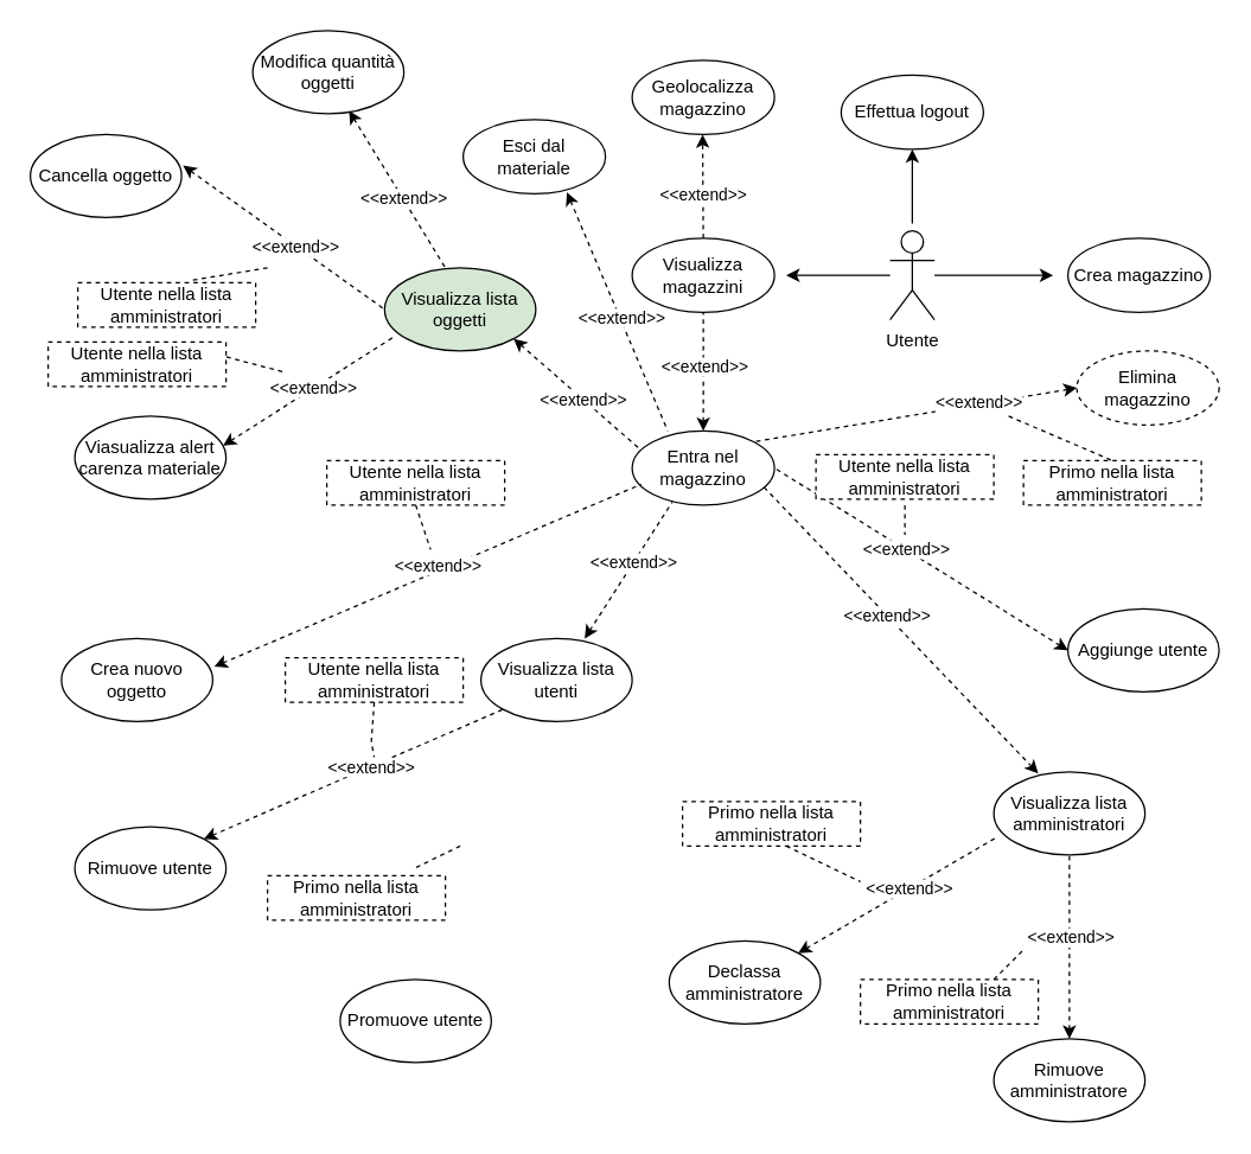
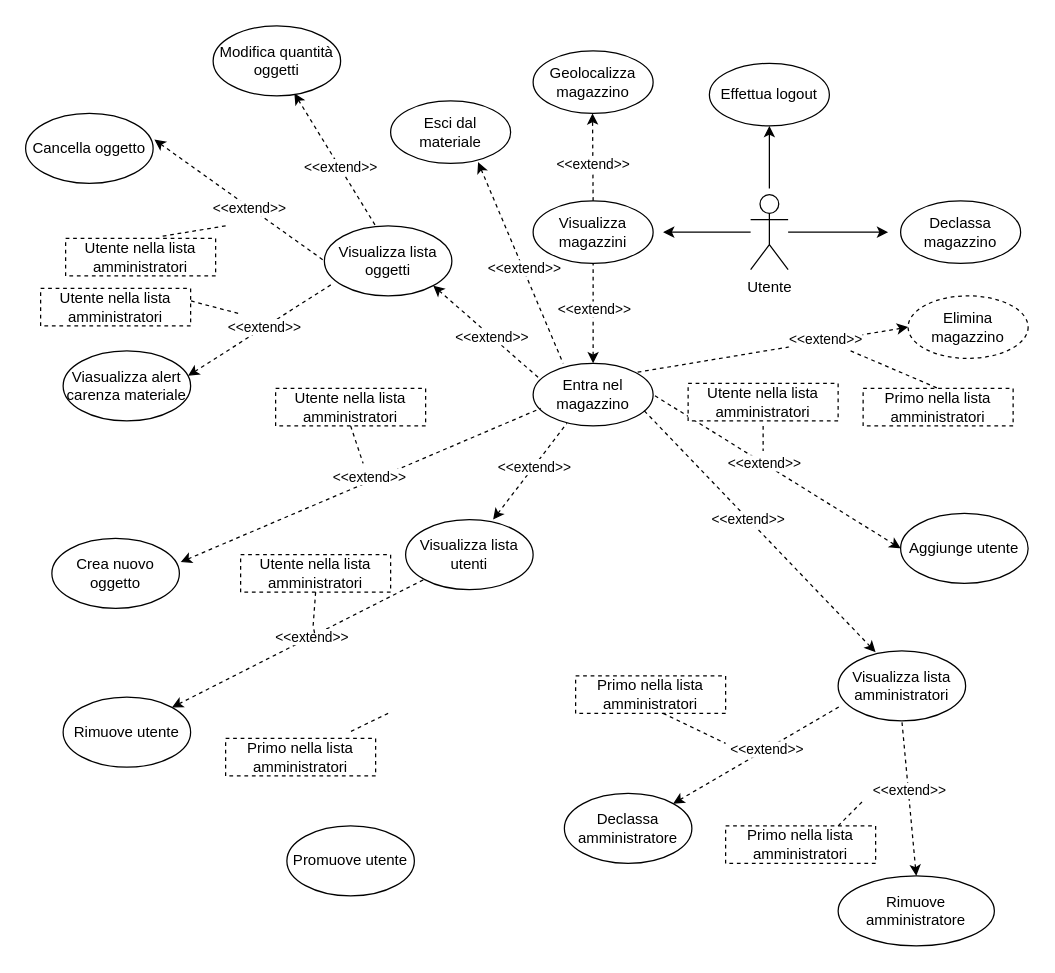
  <mxCell id="0" />
  <mxCell id="1" parent="0" />
  <mxCell id="2" value="Utente" style="shape=umlActor;verticalLabelPosition=bottom;verticalAlign=top;html=1;outlineConnect=0;" vertex="1" parent="1"><mxGeometry x="600" y="155" width="30" height="60" as="geometry" /></mxCell>
  <mxCell id="3" value="" style="endArrow=classic;html=1;rounded=0;" edge="1" parent="1" source="2"><mxGeometry width="50" height="50" relative="1" as="geometry"><mxPoint x="650" y="184.5" as="sourcePoint" /><mxPoint x="710" y="185" as="targetPoint" /></mxGeometry></mxCell>
- <mxCell id="4" value="Crea magazzino" style="ellipse;whiteSpace=wrap;html=1;" vertex="1" parent="1"><mxGeometry x="720" y="160" width="96" height="50" as="geometry" /></mxCell>
+ <mxCell id="4" value="Declassa magazzino" style="ellipse;whiteSpace=wrap;html=1;" vertex="1" parent="1"><mxGeometry x="720" y="160" width="96" height="50" as="geometry" /></mxCell>
  <mxCell id="5" value="" style="endArrow=classic;html=1;rounded=0;" edge="1" parent="1" source="2"><mxGeometry width="50" height="50" relative="1" as="geometry"><mxPoint x="460" y="185" as="sourcePoint" /><mxPoint x="530" y="185" as="targetPoint" /></mxGeometry></mxCell>
  <mxCell id="6" value="" style="endArrow=none;dashed=1;html=1;rounded=0;entryX=0.5;entryY=1;entryDx=0;entryDy=0;startArrow=classic;startFill=1;exitX=0.5;exitY=0;exitDx=0;exitDy=0;" edge="1" parent="1" source="8" target="22"><mxGeometry width="50" height="50" relative="1" as="geometry"><mxPoint x="474" y="320" as="sourcePoint" /><mxPoint x="700" y="280" as="targetPoint" /></mxGeometry></mxCell>
  <mxCell id="7" value="&amp;lt;&amp;lt;extend&amp;gt;&amp;gt;" style="edgeLabel;html=1;align=center;verticalAlign=middle;resizable=0;points=[];" vertex="1" connectable="0" parent="6"><mxGeometry x="0.108" relative="1" as="geometry"><mxPoint as="offset" /></mxGeometry></mxCell>
  <mxCell id="8" value="Entra nel magazzino" style="ellipse;whiteSpace=wrap;html=1;" vertex="1" parent="1"><mxGeometry x="426" y="290" width="96" height="50" as="geometry" /></mxCell>
  <mxCell id="9" value="" style="endArrow=classic;dashed=1;html=1;rounded=0;entryX=0.5;entryY=1;entryDx=0;entryDy=0;startArrow=none;startFill=0;endFill=1;" edge="1" parent="1" source="22"><mxGeometry width="50" height="50" relative="1" as="geometry"><mxPoint x="473.5" y="164" as="sourcePoint" /><mxPoint x="473.5" y="90" as="targetPoint" /></mxGeometry></mxCell>
  <mxCell id="10" value="&amp;lt;&amp;lt;extend&amp;gt;&amp;gt;" style="edgeLabel;html=1;align=center;verticalAlign=middle;resizable=0;points=[];" vertex="1" connectable="0" parent="9"><mxGeometry x="0.108" relative="1" as="geometry"><mxPoint y="9" as="offset" /></mxGeometry></mxCell>
  <mxCell id="11" value="Geolocalizza magazzino" style="ellipse;whiteSpace=wrap;html=1;" vertex="1" parent="1"><mxGeometry x="426" y="40" width="96" height="50" as="geometry" /></mxCell>
  <mxCell id="12" value="" style="endArrow=none;dashed=1;html=1;rounded=0;startArrow=classic;startFill=1;exitX=0.729;exitY=0.98;exitDx=0;exitDy=0;exitPerimeter=0;" edge="1" parent="1" source="14"><mxGeometry width="50" height="50" relative="1" as="geometry"><mxPoint x="300" y="53" as="sourcePoint" /><mxPoint x="450" y="290" as="targetPoint" /></mxGeometry></mxCell>
  <mxCell id="13" value="&amp;lt;&amp;lt;extend&amp;gt;&amp;gt;" style="edgeLabel;html=1;align=center;verticalAlign=middle;resizable=0;points=[];" vertex="1" connectable="0" parent="12"><mxGeometry x="0.053" y="1" relative="1" as="geometry"><mxPoint as="offset" /></mxGeometry></mxCell>
  <mxCell id="14" value="Esci dal materiale" style="ellipse;whiteSpace=wrap;html=1;" vertex="1" parent="1"><mxGeometry x="312" y="80" width="96" height="50" as="geometry" /></mxCell>
  <mxCell id="15" value="" style="endArrow=none;dashed=1;html=1;rounded=0;entryX=0.052;entryY=0.24;entryDx=0;entryDy=0;startArrow=classic;startFill=1;exitX=1;exitY=1;exitDx=0;exitDy=0;entryPerimeter=0;" edge="1" parent="1" source="17" target="8"><mxGeometry width="50" height="50" relative="1" as="geometry"><mxPoint x="320" y="240" as="sourcePoint" /><mxPoint x="473.5" y="370" as="targetPoint" /></mxGeometry></mxCell>
  <mxCell id="16" value="&amp;lt;&amp;lt;extend&amp;gt;&amp;gt;" style="edgeLabel;html=1;align=center;verticalAlign=middle;resizable=0;points=[];" vertex="1" connectable="0" parent="15"><mxGeometry x="0.108" relative="1" as="geometry"><mxPoint as="offset" /></mxGeometry></mxCell>
- <mxCell id="17" value="Visualizza lista oggetti" style="ellipse;whiteSpace=wrap;html=1;fillColor=#d5e8d4;" vertex="1" parent="1"><mxGeometry x="259" y="180" width="102" height="56" as="geometry" /></mxCell>
+ <mxCell id="17" value="Visualizza lista oggetti" style="ellipse;whiteSpace=wrap;html=1;" vertex="1" parent="1"><mxGeometry x="259" y="180" width="102" height="56" as="geometry" /></mxCell>
  <mxCell id="18" value="" style="endArrow=none;dashed=1;html=1;rounded=0;startArrow=classic;startFill=1;exitX=0.637;exitY=0.964;exitDx=0;exitDy=0;exitPerimeter=0;" edge="1" parent="1" source="20"><mxGeometry width="50" height="50" relative="1" as="geometry"><mxPoint x="430" y="460" as="sourcePoint" /><mxPoint x="300" y="180" as="targetPoint" /></mxGeometry></mxCell>
  <mxCell id="19" value="&amp;lt;&amp;lt;extend&amp;gt;&amp;gt;" style="edgeLabel;html=1;align=center;verticalAlign=middle;resizable=0;points=[];" vertex="1" connectable="0" parent="18"><mxGeometry x="0.108" relative="1" as="geometry"><mxPoint as="offset" /></mxGeometry></mxCell>
  <mxCell id="20" value="Modifica quantità oggetti" style="ellipse;whiteSpace=wrap;html=1;" vertex="1" parent="1"><mxGeometry x="170" y="20" width="102" height="56" as="geometry" /></mxCell>
  <mxCell id="21" value="" style="endArrow=classic;dashed=1;html=1;rounded=0;entryX=0.5;entryY=1;entryDx=0;entryDy=0;startArrow=none;startFill=0;endFill=1;" edge="1" parent="1" target="22"><mxGeometry width="50" height="50" relative="1" as="geometry"><mxPoint x="473.5" y="164" as="sourcePoint" /><mxPoint x="473.5" y="90" as="targetPoint" /></mxGeometry></mxCell>
  <mxCell id="22" value="Visualizza magazzini" style="ellipse;whiteSpace=wrap;html=1;" vertex="1" parent="1"><mxGeometry x="426" y="160" width="96" height="50" as="geometry" /></mxCell>
- <mxCell id="23" value="Visualizza lista utenti" style="ellipse;whiteSpace=wrap;html=1;" vertex="1" parent="1"><mxGeometry x="324" y="430" width="102" height="56" as="geometry" /></mxCell>
+ <mxCell id="23" value="Visualizza lista utenti" style="ellipse;whiteSpace=wrap;html=1;" vertex="1" parent="1"><mxGeometry x="324" y="415" width="102" height="56" as="geometry" /></mxCell>
  <mxCell id="24" value="" style="endArrow=none;dashed=1;html=1;rounded=0;startArrow=classic;startFill=1;exitX=0.686;exitY=0;exitDx=0;exitDy=0;entryX=0.281;entryY=0.96;entryDx=0;entryDy=0;entryPerimeter=0;exitPerimeter=0;" edge="1" parent="1" source="23" target="8"><mxGeometry width="50" height="50" relative="1" as="geometry"><mxPoint x="440" y="410" as="sourcePoint" /><mxPoint x="420" y="340" as="targetPoint" /></mxGeometry></mxCell>
  <mxCell id="25" value="&amp;lt;&amp;lt;extend&amp;gt;&amp;gt;" style="edgeLabel;html=1;align=center;verticalAlign=middle;resizable=0;points=[];" vertex="1" connectable="0" parent="24"><mxGeometry x="0.108" relative="1" as="geometry"><mxPoint as="offset" /></mxGeometry></mxCell>
  <mxCell id="26" value="" style="endArrow=none;dashed=1;html=1;rounded=0;startArrow=classic;startFill=1;exitX=0.294;exitY=0.018;exitDx=0;exitDy=0;entryX=0.927;entryY=0.76;entryDx=0;entryDy=0;exitPerimeter=0;entryPerimeter=0;" edge="1" parent="1" source="28" target="8"><mxGeometry width="50" height="50" relative="1" as="geometry"><mxPoint x="400" y="490" as="sourcePoint" /><mxPoint x="450" y="340" as="targetPoint" /></mxGeometry></mxCell>
  <mxCell id="27" value="&amp;lt;&amp;lt;extend&amp;gt;&amp;gt;" style="edgeLabel;html=1;align=center;verticalAlign=middle;resizable=0;points=[];" vertex="1" connectable="0" parent="26"><mxGeometry x="0.108" relative="1" as="geometry"><mxPoint as="offset" /></mxGeometry></mxCell>
  <mxCell id="28" value="Visualizza lista amministratori" style="ellipse;whiteSpace=wrap;html=1;" vertex="1" parent="1"><mxGeometry x="670" y="520" width="102" height="56" as="geometry" /></mxCell>
  <mxCell id="29" value="" style="endArrow=none;dashed=1;html=1;rounded=0;entryX=0.063;entryY=0.72;entryDx=0;entryDy=0;startArrow=classic;startFill=1;exitX=1.01;exitY=0.339;exitDx=0;exitDy=0;exitPerimeter=0;entryPerimeter=0;" edge="1" parent="1" source="31" target="8"><mxGeometry width="50" height="50" relative="1" as="geometry"><mxPoint x="160" y="410" as="sourcePoint" /><mxPoint x="450" y="340" as="targetPoint" /></mxGeometry></mxCell>
  <mxCell id="30" value="&amp;lt;&amp;lt;extend&amp;gt;&amp;gt;" style="edgeLabel;html=1;align=center;verticalAlign=middle;resizable=0;points=[];" vertex="1" connectable="0" parent="29"><mxGeometry x="0.108" relative="1" as="geometry"><mxPoint x="-10" as="offset" /></mxGeometry></mxCell>
  <mxCell id="31" value="Crea nuovo oggetto" style="ellipse;whiteSpace=wrap;html=1;" vertex="1" parent="1"><mxGeometry x="41" y="430" width="102" height="56" as="geometry" /></mxCell>
  <mxCell id="32" value="" style="endArrow=none;dashed=1;html=1;rounded=0;" edge="1" parent="1"><mxGeometry width="50" height="50" relative="1" as="geometry"><mxPoint x="610" y="340" as="sourcePoint" /><mxPoint x="610" y="360" as="targetPoint" /></mxGeometry></mxCell>
  <mxCell id="33" value="" style="endArrow=none;dashed=1;html=1;rounded=0;startArrow=classic;startFill=1;entryX=0;entryY=0.5;entryDx=0;entryDy=0;exitX=1.01;exitY=0.375;exitDx=0;exitDy=0;exitPerimeter=0;" edge="1" parent="1" source="35" target="17"><mxGeometry width="50" height="50" relative="1" as="geometry"><mxPoint x="180" y="240" as="sourcePoint" /><mxPoint x="270" y="260" as="targetPoint" /></mxGeometry></mxCell>
  <mxCell id="34" value="&amp;lt;&amp;lt;extend&amp;gt;&amp;gt;" style="edgeLabel;html=1;align=center;verticalAlign=middle;resizable=0;points=[];" vertex="1" connectable="0" parent="33"><mxGeometry x="0.108" relative="1" as="geometry"><mxPoint as="offset" /></mxGeometry></mxCell>
  <mxCell id="35" value="Cancella oggetto" style="ellipse;whiteSpace=wrap;html=1;" vertex="1" parent="1"><mxGeometry x="20" y="90" width="102" height="56" as="geometry" /></mxCell>
  <mxCell id="36" value="" style="endArrow=none;dashed=1;html=1;rounded=0;entryX=1;entryY=0.5;entryDx=0;entryDy=0;" edge="1" parent="1"><mxGeometry width="50" height="50" relative="1" as="geometry"><mxPoint x="190" y="250" as="sourcePoint" /><mxPoint x="152" y="240" as="targetPoint" /><Array as="points" /></mxGeometry></mxCell>
  <mxCell id="37" value="" style="endArrow=none;dashed=1;html=1;rounded=0;entryX=0.069;entryY=0.821;entryDx=0;entryDy=0;startArrow=classic;startFill=1;entryPerimeter=0;exitX=0.98;exitY=0.357;exitDx=0;exitDy=0;exitPerimeter=0;" edge="1" parent="1" source="39" target="17"><mxGeometry width="50" height="50" relative="1" as="geometry"><mxPoint x="130" y="290" as="sourcePoint" /><mxPoint x="220.5" y="246" as="targetPoint" /></mxGeometry></mxCell>
  <mxCell id="38" value="&amp;lt;&amp;lt;extend&amp;gt;&amp;gt;" style="edgeLabel;html=1;align=center;verticalAlign=middle;resizable=0;points=[];" vertex="1" connectable="0" parent="37"><mxGeometry x="0.108" relative="1" as="geometry"><mxPoint x="-4" y="1" as="offset" /></mxGeometry></mxCell>
  <mxCell id="39" value="Viasualizza alert carenza materiale " style="ellipse;whiteSpace=wrap;html=1;" vertex="1" parent="1"><mxGeometry x="50" y="280" width="102" height="56" as="geometry" /></mxCell>
  <mxCell id="40" value="Utente nella lista amministratori" style="rounded=0;whiteSpace=wrap;html=1;dashed=1;" vertex="1" parent="1"><mxGeometry x="52" y="190" width="120" height="30" as="geometry" /></mxCell>
  <mxCell id="41" value="" style="endArrow=none;dashed=1;html=1;rounded=0;entryX=0.633;entryY=-0.05;entryDx=0;entryDy=0;entryPerimeter=0;" edge="1" parent="1" target="40"><mxGeometry width="50" height="50" relative="1" as="geometry"><mxPoint x="180" y="180" as="sourcePoint" /><mxPoint x="162" y="300" as="targetPoint" /><Array as="points" /></mxGeometry></mxCell>
  <mxCell id="42" value="" style="endArrow=none;dashed=1;html=1;rounded=0;startArrow=classic;startFill=1;entryX=0;entryY=1;entryDx=0;entryDy=0;exitX=1;exitY=0;exitDx=0;exitDy=0;" edge="1" parent="1" source="44" target="23"><mxGeometry width="50" height="50" relative="1" as="geometry"><mxPoint x="240" y="520" as="sourcePoint" /><mxPoint x="320" y="470" as="targetPoint" /></mxGeometry></mxCell>
  <mxCell id="43" value="&amp;lt;&amp;lt;extend&amp;gt;&amp;gt;" style="edgeLabel;html=1;align=center;verticalAlign=middle;resizable=0;points=[];" vertex="1" connectable="0" parent="42"><mxGeometry x="0.108" relative="1" as="geometry"><mxPoint as="offset" /></mxGeometry></mxCell>
  <mxCell id="44" value="Rimuove utente" style="ellipse;whiteSpace=wrap;html=1;" vertex="1" parent="1"><mxGeometry x="50" y="557" width="102" height="56" as="geometry" /></mxCell>
  <mxCell id="45" value="" style="endArrow=none;dashed=1;html=1;rounded=0;entryX=1;entryY=0.5;entryDx=0;entryDy=0;startArrow=classic;startFill=1;exitX=0;exitY=0.5;exitDx=0;exitDy=0;" edge="1" parent="1" source="47" target="8"><mxGeometry width="50" height="50" relative="1" as="geometry"><mxPoint x="630" y="290" as="sourcePoint" /><mxPoint x="484" y="220" as="targetPoint" /></mxGeometry></mxCell>
  <mxCell id="46" value="&amp;lt;&amp;lt;extend&amp;gt;&amp;gt;" style="edgeLabel;html=1;align=center;verticalAlign=middle;resizable=0;points=[];" vertex="1" connectable="0" parent="45"><mxGeometry x="0.108" relative="1" as="geometry"><mxPoint as="offset" /></mxGeometry></mxCell>
  <mxCell id="47" value="Aggiunge utente" style="ellipse;whiteSpace=wrap;html=1;" vertex="1" parent="1"><mxGeometry x="720" y="410" width="102" height="56" as="geometry" /></mxCell>
  <mxCell id="48" value="Utente nella lista amministratori" style="rounded=0;whiteSpace=wrap;html=1;dashed=1;" vertex="1" parent="1"><mxGeometry x="32" y="230" width="120" height="30" as="geometry" /></mxCell>
  <mxCell id="49" value="Utente nella lista amministratori" style="rounded=0;whiteSpace=wrap;html=1;dashed=1;" vertex="1" parent="1"><mxGeometry x="550" y="306" width="120" height="30" as="geometry" /></mxCell>
  <mxCell id="50" value="Utente nella lista amministratori" style="rounded=0;whiteSpace=wrap;html=1;dashed=1;" vertex="1" parent="1"><mxGeometry x="192" y="443" width="120" height="30" as="geometry" /></mxCell>
  <mxCell id="51" value="" style="endArrow=none;dashed=1;html=1;rounded=0;exitX=0.5;exitY=1;exitDx=0;exitDy=0;" edge="1" parent="1" source="50"><mxGeometry width="50" height="50" relative="1" as="geometry"><mxPoint x="620" y="316" as="sourcePoint" /><mxPoint x="252" y="510" as="targetPoint" /><Array as="points"><mxPoint x="250" y="500" /></Array></mxGeometry></mxCell>
  <mxCell id="52" value="" style="endArrow=none;dashed=1;html=1;rounded=0;" edge="1" parent="1"><mxGeometry width="50" height="50" relative="1" as="geometry"><mxPoint x="280" y="340" as="sourcePoint" /><mxPoint x="290" y="370" as="targetPoint" /></mxGeometry></mxCell>
  <mxCell id="53" value="Utente nella lista amministratori" style="rounded=0;whiteSpace=wrap;html=1;dashed=1;" vertex="1" parent="1"><mxGeometry x="220" y="310" width="120" height="30" as="geometry" /></mxCell>
  <mxCell id="54" value="" style="endArrow=none;dashed=1;html=1;rounded=0;entryX=1;entryY=0;entryDx=0;entryDy=0;startArrow=classic;startFill=1;exitX=0;exitY=0.5;exitDx=0;exitDy=0;" edge="1" parent="1" source="56" target="8"><mxGeometry width="50" height="50" relative="1" as="geometry"><mxPoint x="720" y="270" as="sourcePoint" /><mxPoint x="484" y="220" as="targetPoint" /></mxGeometry></mxCell>
  <mxCell id="55" value="&amp;lt;&amp;lt;extend&amp;gt;&amp;gt;" style="edgeLabel;html=1;align=center;verticalAlign=middle;resizable=0;points=[];" vertex="1" connectable="0" parent="54"><mxGeometry x="0.108" relative="1" as="geometry"><mxPoint x="54" y="-11" as="offset" /></mxGeometry></mxCell>
  <mxCell id="56" value="Elimina magazzino" style="ellipse;whiteSpace=wrap;html=1;dashed=1;" vertex="1" parent="1"><mxGeometry x="726" y="236" width="96" height="50" as="geometry" /></mxCell>
  <mxCell id="57" value="Primo nella lista amministratori" style="rounded=0;whiteSpace=wrap;html=1;dashed=1;" vertex="1" parent="1"><mxGeometry x="690" y="310" width="120" height="30" as="geometry" /></mxCell>
  <mxCell id="58" value="" style="endArrow=none;dashed=1;html=1;rounded=0;entryX=0.5;entryY=0;entryDx=0;entryDy=0;" edge="1" parent="1" target="57"><mxGeometry width="50" height="50" relative="1" as="geometry"><mxPoint x="680" y="280" as="sourcePoint" /><mxPoint x="620" y="370" as="targetPoint" /></mxGeometry></mxCell>
- <mxCell id="59" value="Rimuove amministratore" style="ellipse;whiteSpace=wrap;html=1;" vertex="1" parent="1"><mxGeometry x="670" y="700" width="102" height="56" as="geometry" /></mxCell>
+ <mxCell id="59" value="Rimuove amministratore" style="ellipse;whiteSpace=wrap;html=1;" vertex="1" parent="1"><mxGeometry x="670" y="700" width="125" height="56" as="geometry" /></mxCell>
  <mxCell id="60" value="" style="endArrow=none;dashed=1;html=1;rounded=0;entryX=0.5;entryY=1;entryDx=0;entryDy=0;startArrow=classic;startFill=1;exitX=0.5;exitY=0;exitDx=0;exitDy=0;" edge="1" parent="1" source="59" target="28"><mxGeometry width="50" height="50" relative="1" as="geometry"><mxPoint x="726" y="665" as="sourcePoint" /><mxPoint x="726" y="585" as="targetPoint" /></mxGeometry></mxCell>
  <mxCell id="61" value="&amp;lt;&amp;lt;extend&amp;gt;&amp;gt;" style="edgeLabel;html=1;align=center;verticalAlign=middle;resizable=0;points=[];" vertex="1" connectable="0" parent="60"><mxGeometry x="0.108" relative="1" as="geometry"><mxPoint as="offset" /></mxGeometry></mxCell>
  <mxCell id="62" value="Primo nella lista amministratori" style="rounded=0;whiteSpace=wrap;html=1;dashed=1;" vertex="1" parent="1"><mxGeometry x="580" y="660" width="120" height="30" as="geometry" /></mxCell>
  <mxCell id="63" value="" style="endArrow=none;dashed=1;html=1;rounded=0;entryX=0.5;entryY=0;entryDx=0;entryDy=0;exitX=0.75;exitY=0;exitDx=0;exitDy=0;" edge="1" parent="1" source="62"><mxGeometry width="50" height="50" relative="1" as="geometry"><mxPoint x="620" y="610" as="sourcePoint" /><mxPoint x="690" y="640" as="targetPoint" /></mxGeometry></mxCell>
  <mxCell id="64" value="Declassa amministratore" style="ellipse;whiteSpace=wrap;html=1;" vertex="1" parent="1"><mxGeometry x="451" y="634" width="102" height="56" as="geometry" /></mxCell>
  <mxCell id="65" value="" style="endArrow=none;dashed=1;html=1;rounded=0;entryX=0.02;entryY=0.786;entryDx=0;entryDy=0;startArrow=classic;startFill=1;exitX=1;exitY=0;exitDx=0;exitDy=0;entryPerimeter=0;" edge="1" parent="1" source="64" target="28"><mxGeometry width="50" height="50" relative="1" as="geometry"><mxPoint x="507" y="599" as="sourcePoint" /><mxPoint x="502" y="510" as="targetPoint" /></mxGeometry></mxCell>
  <mxCell id="66" value="&amp;lt;&amp;lt;extend&amp;gt;&amp;gt;" style="edgeLabel;html=1;align=center;verticalAlign=middle;resizable=0;points=[];" vertex="1" connectable="0" parent="65"><mxGeometry x="0.108" relative="1" as="geometry"><mxPoint as="offset" /></mxGeometry></mxCell>
  <mxCell id="67" value="Primo nella lista amministratori" style="rounded=0;whiteSpace=wrap;html=1;dashed=1;" vertex="1" parent="1"><mxGeometry x="460" y="540" width="120" height="30" as="geometry" /></mxCell>
  <mxCell id="68" value="" style="endArrow=none;dashed=1;html=1;rounded=0;" edge="1" parent="1"><mxGeometry width="50" height="50" relative="1" as="geometry"><mxPoint x="530" y="570" as="sourcePoint" /><mxPoint x="580" y="594" as="targetPoint" /></mxGeometry></mxCell>
  <mxCell id="69" value="Promuove utente" style="ellipse;whiteSpace=wrap;html=1;" vertex="1" parent="1"><mxGeometry x="229" y="660" width="102" height="56" as="geometry" /></mxCell>
  <mxCell id="70" value="Primo nella lista amministratori" style="rounded=0;whiteSpace=wrap;html=1;dashed=1;" vertex="1" parent="1"><mxGeometry x="180" y="590" width="120" height="30" as="geometry" /></mxCell>
  <mxCell id="71" value="" style="endArrow=none;dashed=1;html=1;rounded=0;" edge="1" parent="1"><mxGeometry width="50" height="50" relative="1" as="geometry"><mxPoint x="310" y="570" as="sourcePoint" /><mxPoint x="279" y="585" as="targetPoint" /></mxGeometry></mxCell>
  <mxCell id="72" value="" style="endArrow=classic;html=1;rounded=0;" edge="1" parent="1"><mxGeometry width="50" height="50" relative="1" as="geometry"><mxPoint x="615" y="150" as="sourcePoint" /><mxPoint x="615" y="100" as="targetPoint" /></mxGeometry></mxCell>
  <mxCell id="73" value="Effettua logout" style="ellipse;whiteSpace=wrap;html=1;" vertex="1" parent="1"><mxGeometry x="567" y="50" width="96" height="50" as="geometry" /></mxCell>
